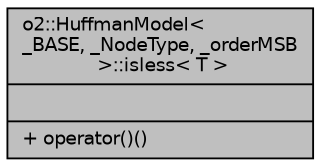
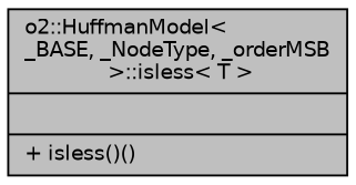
  digraph {
-   n1 [color=black fillcolor=grey75 fontcolor=black fontname=Helvetica fontsize=10 height=0.2 label="{o2::HuffmanModel\< \l_BASE, _NodeType, _orderMSB\l \>::isless\< T \>\n||+ operator()()\l}" shape=record style=filled width=0.4]
+   n1 [color=black fillcolor=grey75 fontcolor=black fontname=Helvetica fontsize=10 height=0.2 label="{o2::HuffmanModel\< \l_BASE, _NodeType, _orderMSB\l \>::isless\< T \>\n||+ isless()()\l}" shape=record style=filled width=0.4]
  }
